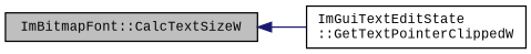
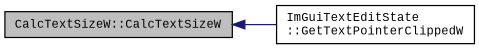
  digraph {
    rankdir=LR
    fontname="Liberation Mono"
    node [color=black fontname="Liberation Mono" fontsize=10 shape=record style=filled]
-   n1 [fillcolor=grey75 fontcolor=black height=0.2 label="ImBitmapFont::CalcTextSizeW" width=0.4]
+   n1 [fillcolor=grey75 fontcolor=black height=0.2 label="CalcTextSizeW::CalcTextSizeW" width=0.4]
    n2 [fillcolor=white height=0.2 label="ImGuiTextEditState\l::GetTextPointerClippedW" width=0.4]
    n1 -> n2 [color=midnightblue dir=back fontname="Liberation Mono" fontsize=10 labelfontname=Helvetica labelfontsize=10 style=solid]
  }
